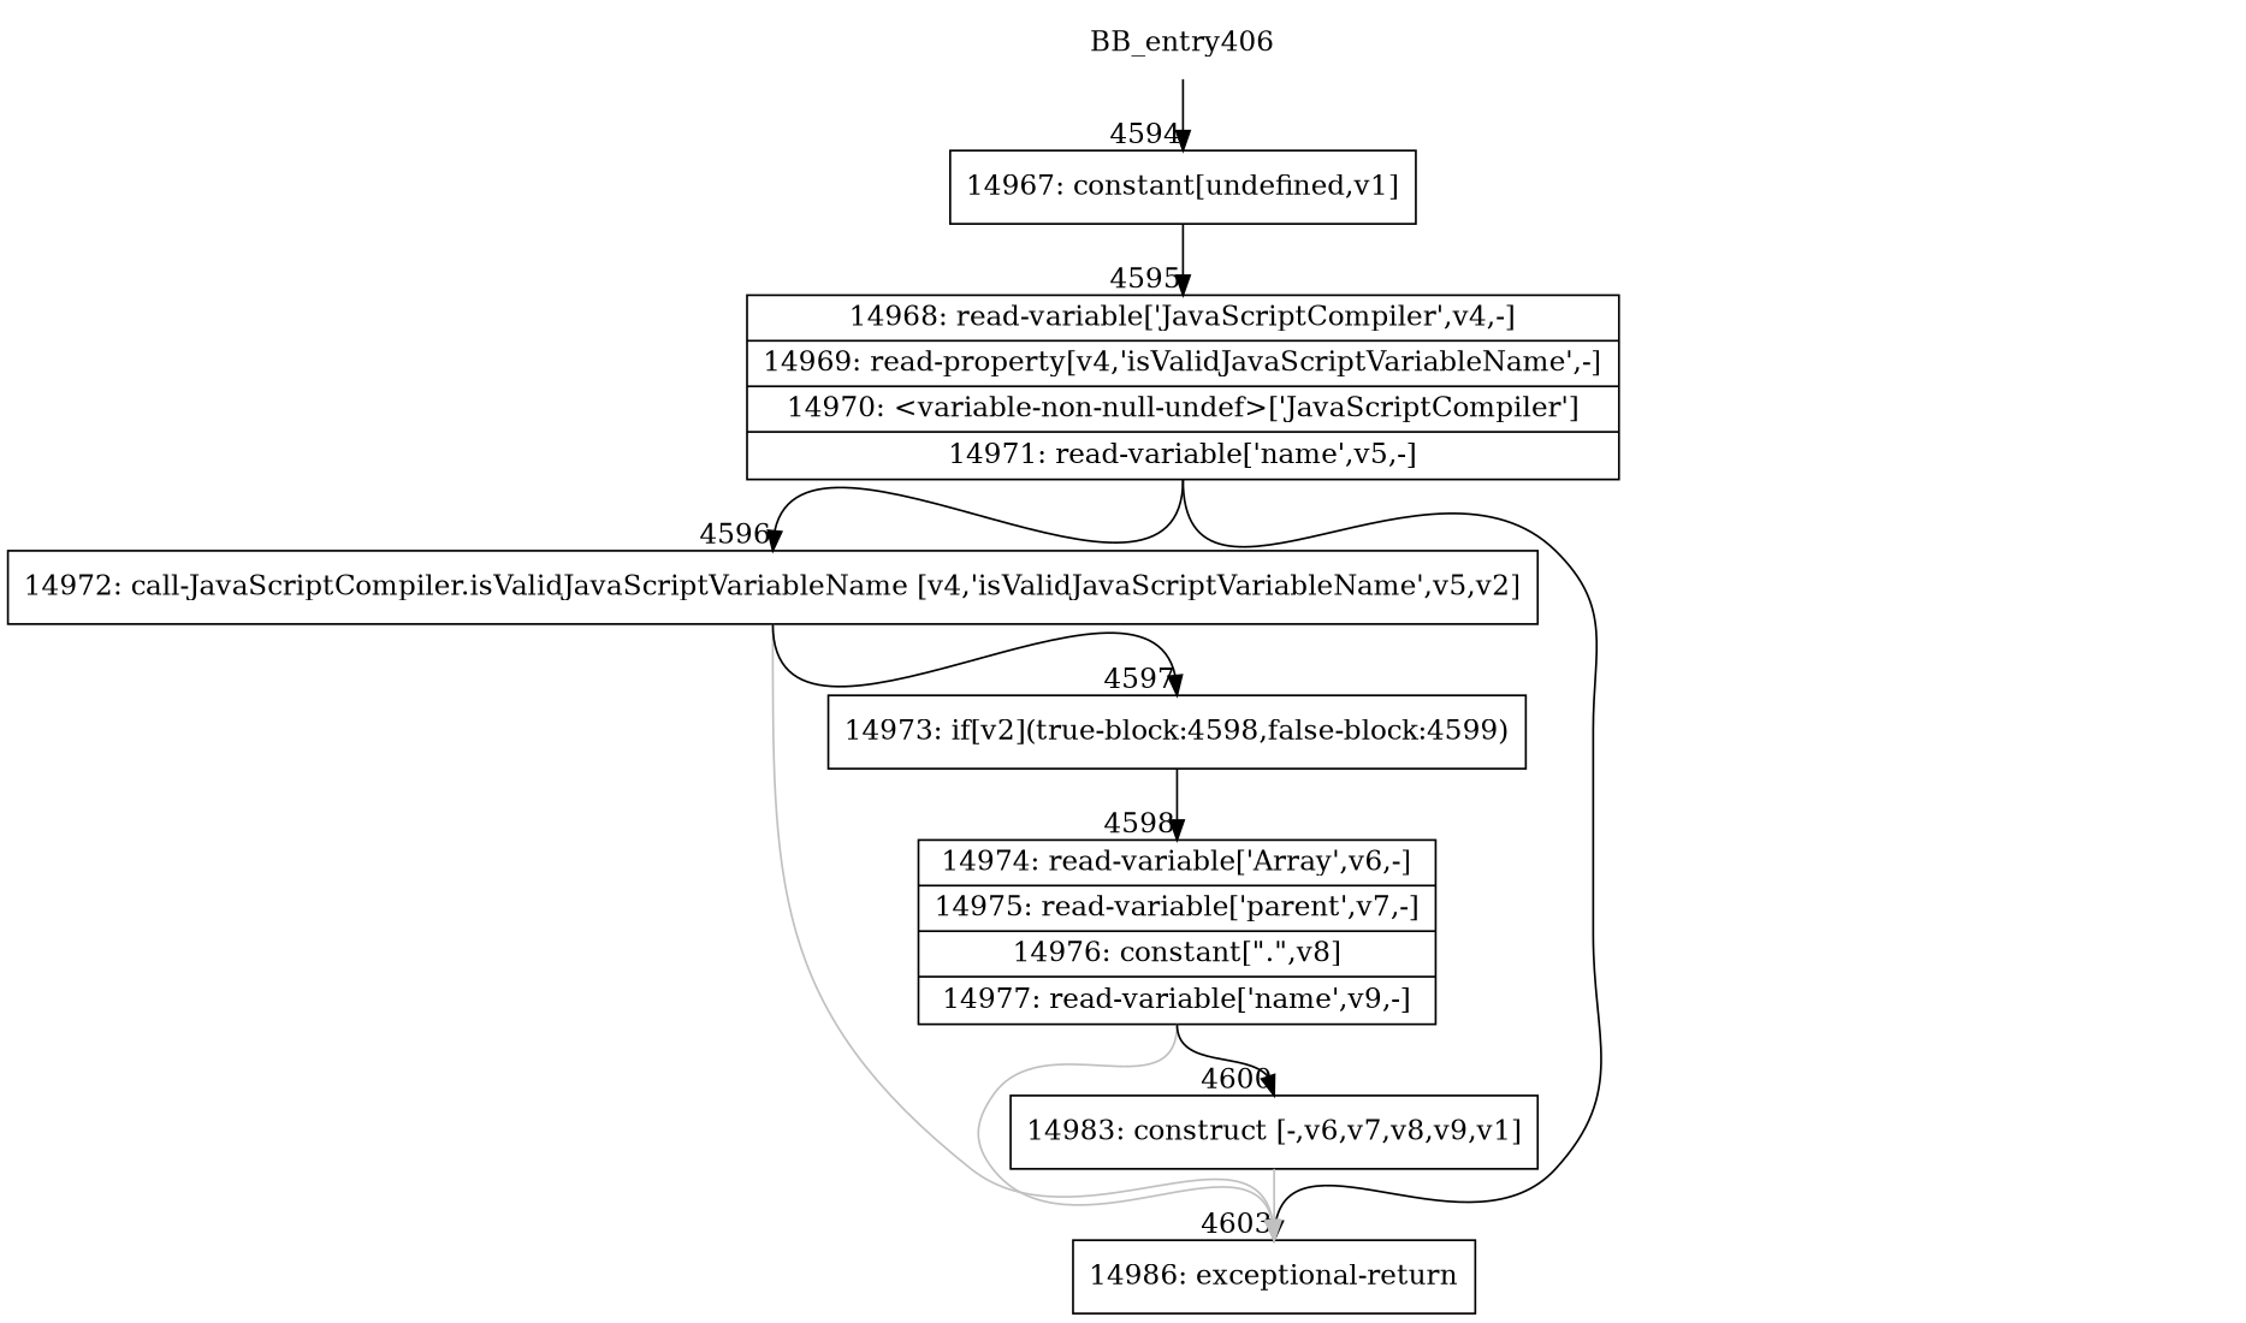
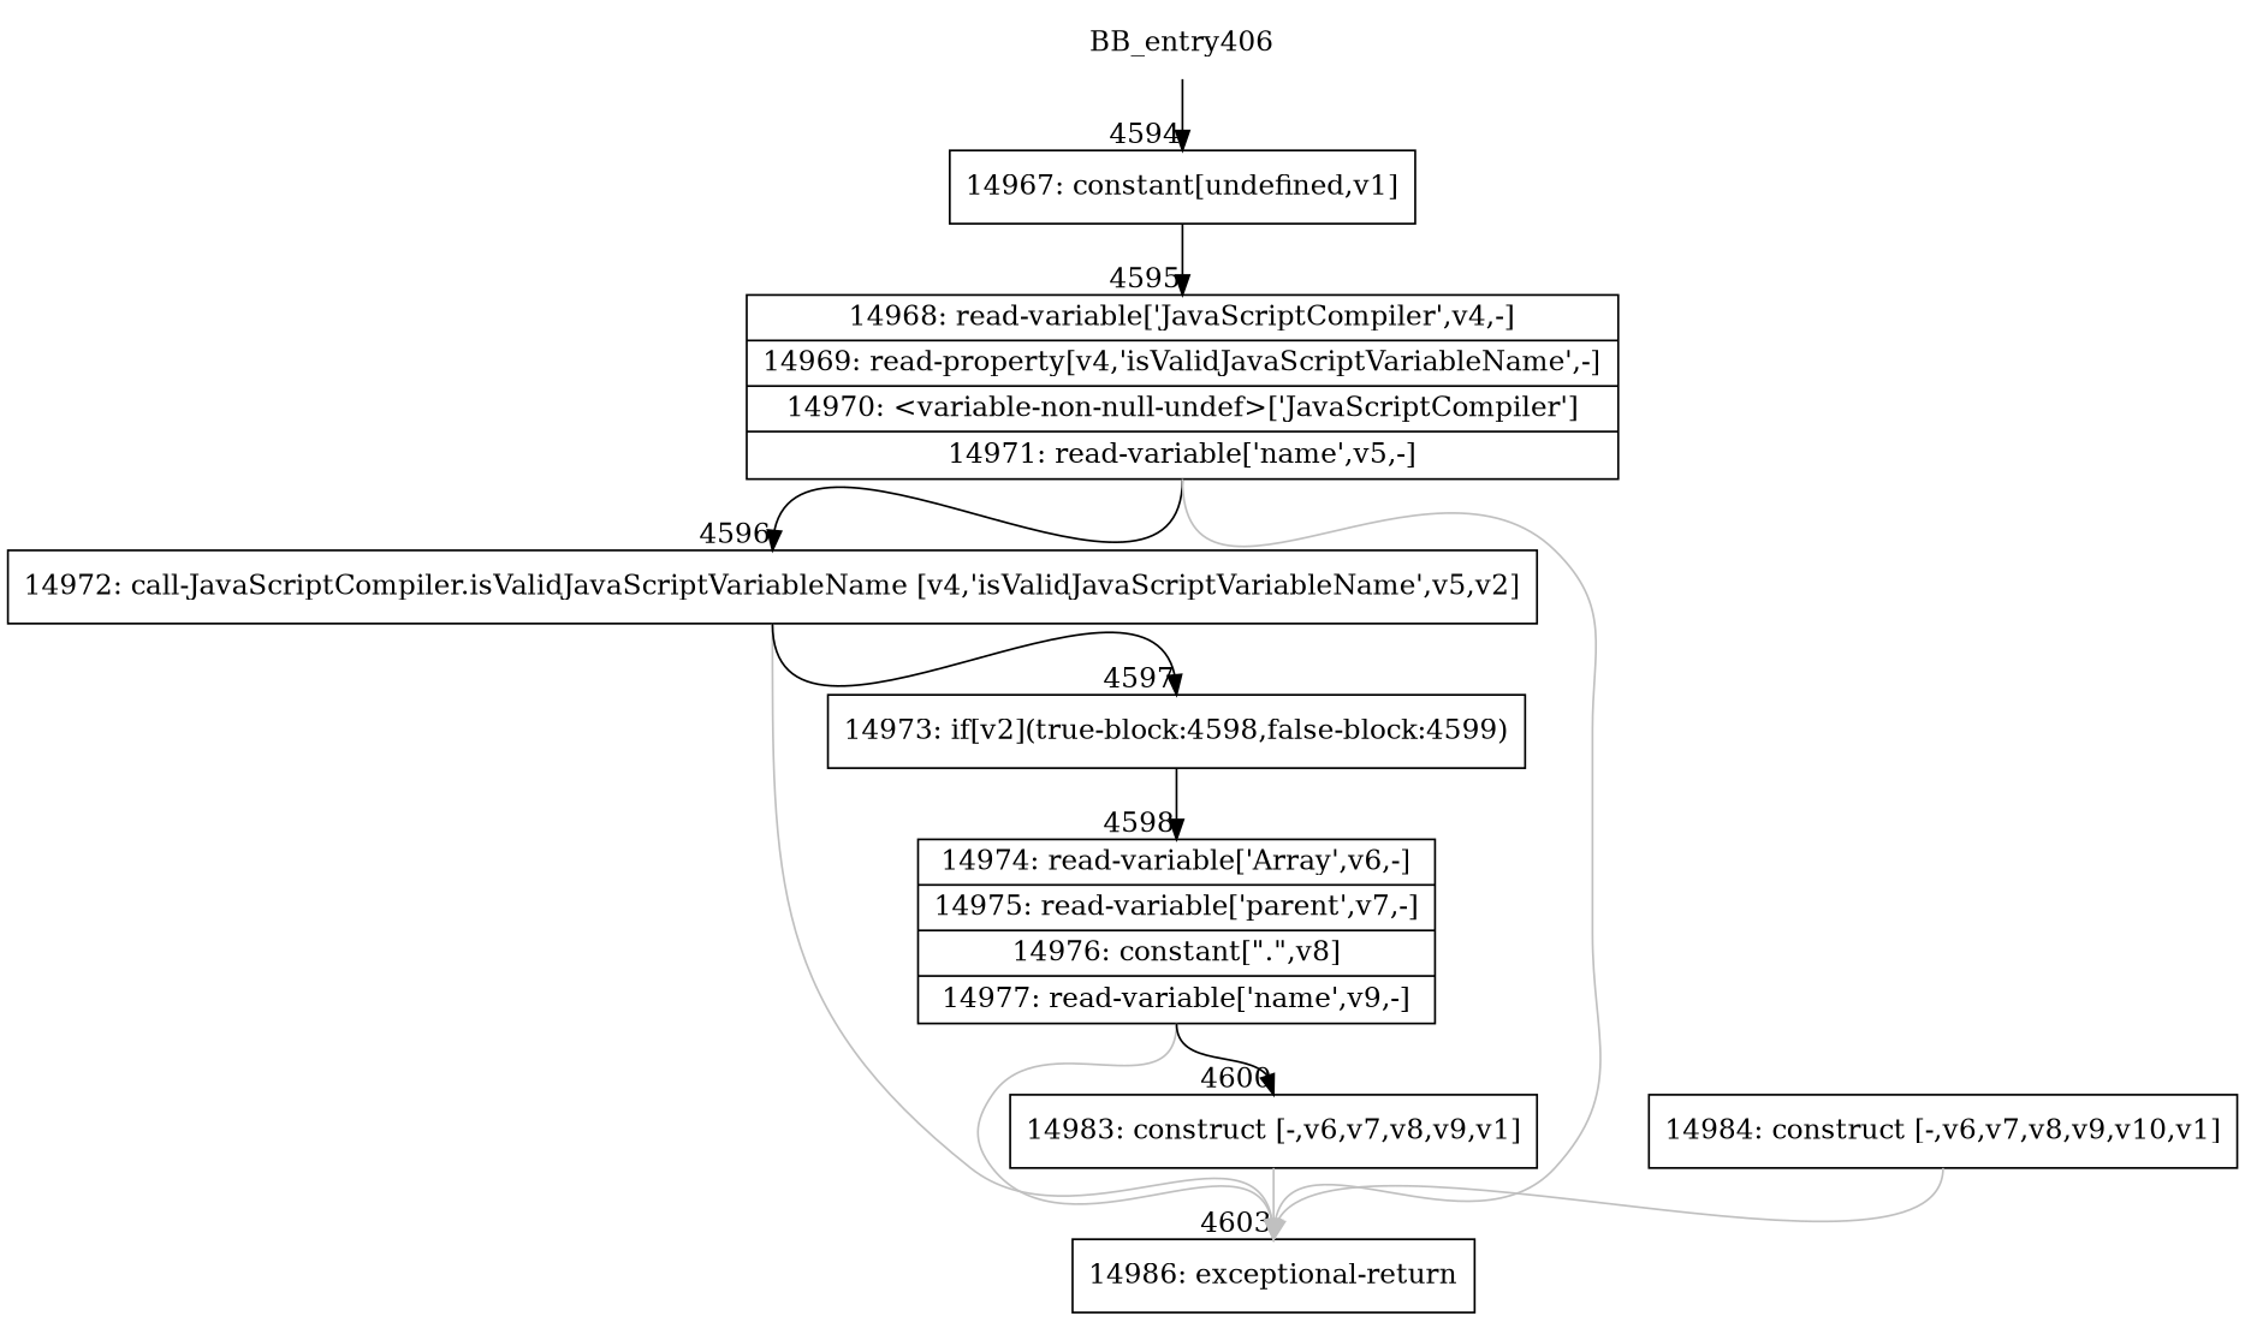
  digraph {
    rankdir=TD
    node [shape=record]
    edge [headport=n tailport=s]
    n1 [label=BB_entry406 shape=none]
    n2 [label="{14967: constant[undefined,v1]}"]
    n3 [label="{14968: read-variable['JavaScriptCompiler',v4,-]|14969: read-property[v4,'isValidJavaScriptVariableName',-]|14970: \<variable-non-null-undef\>['JavaScriptCompiler']|14971: read-variable['name',v5,-]}"]
    n4 [label="{14972: call-JavaScriptCompiler.isValidJavaScriptVariableName [v4,'isValidJavaScriptVariableName',v5,v2]}"]
    n5 [label="{14986: exceptional-return}"]
    n6 [label="{14973: if[v2](true-block:4598,false-block:4599)}"]
    n7 [label="{14974: read-variable['Array',v6,-]|14975: read-variable['parent',v7,-]|14976: constant[\".\",v8]|14977: read-variable['name',v9,-]}"]
    n8 [label="{14983: construct [-,v6,v7,v8,v9,v1]}"]
+   n9 [label="{14984: construct [-,v6,v7,v8,v9,v10,v1]}"]
    n1 -> n2 [headlabel="    4594"]
    n2 -> n3 [headlabel="      4595"]
    n3 -> n4 [headlabel="      4596"]
-   n3 -> n5 [color=black headlabel="      4603"]
+   n3 -> n5 [color=gray headlabel="      4603"]
    n4 -> n5 [color=gray]
    n4 -> n6 [headlabel="      4597"]
    n6 -> n7 [headlabel="      4598"]
    n7 -> n5 [color=gray]
    n7 -> n8 [headlabel="      4600"]
    n8 -> n5 [color=gray]
+   n9 -> n5 [color=gray]
  }
